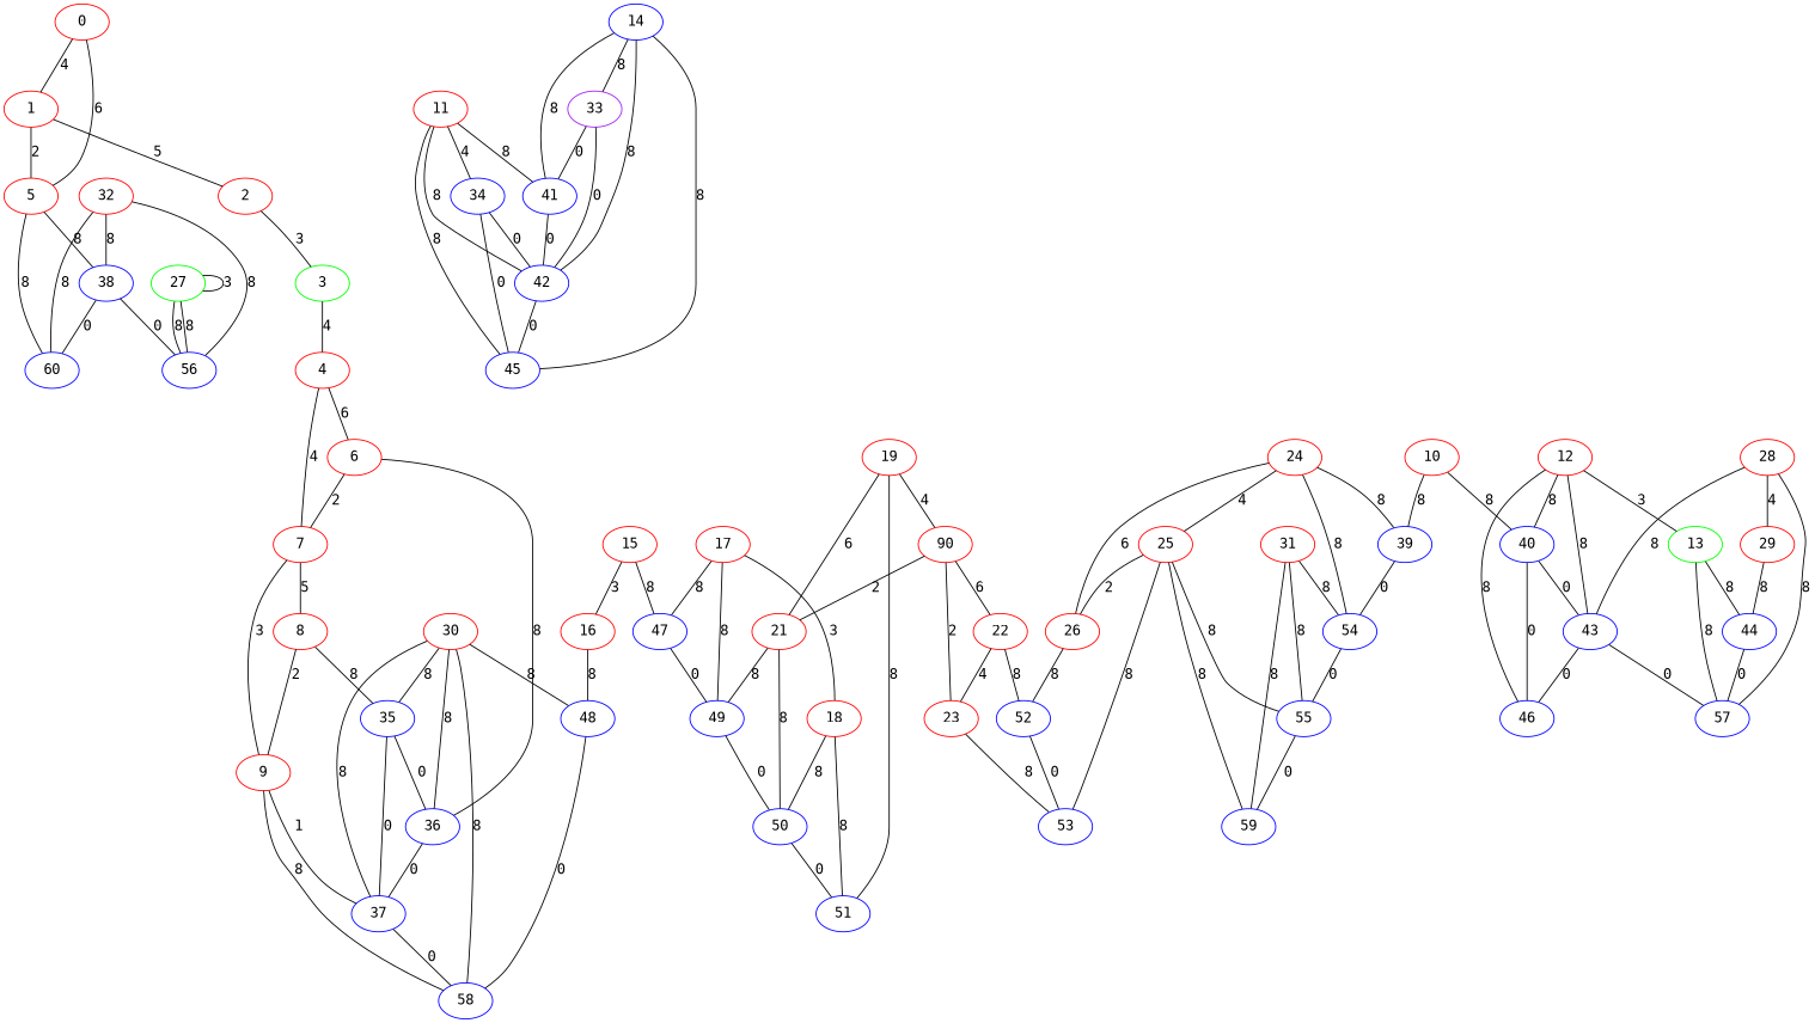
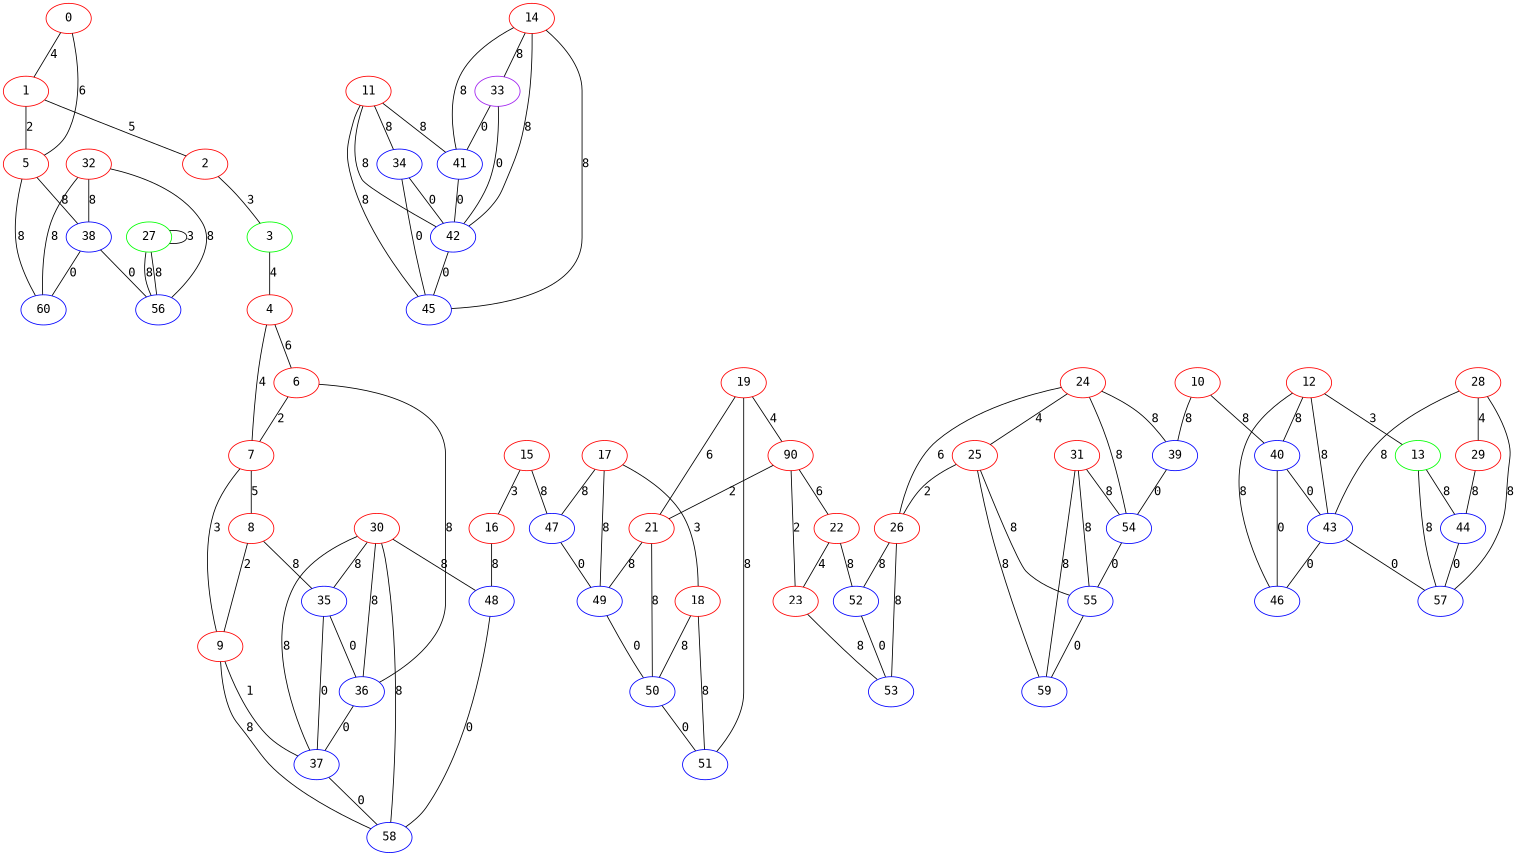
  graph {
    fontname="DejaVu Sans Mono"
    node [color=red fontname="DejaVu Sans Mono" weight=1]
    edge [fontname="DejaVu Sans Mono"]
    0
    1
    5
    2
    38 [color=blue weight=3]
    60 [color=blue weight=3]
    34 [color=blue weight=3]
    42 [color=blue weight=3]
    45 [color=blue weight=3]
    3 [color=green]
    4
    6
    7
    36 [color=blue weight=3]
    8
    9
    56 [color=blue weight=3]
    37 [color=blue weight=3]
    35 [color=blue weight=3]
    58 [color=blue weight=3]
    39 [color=blue weight=3]
    10
    40 [color=blue weight=3]
    54 [color=blue weight=3]
    43 [color=blue weight=3]
    46 [color=blue weight=3]
    11
    41 [color=blue weight=3]
    12
    13 [color=green weight=2]
    44 [color=blue weight=3]
    57 [color=blue weight=3]
-   14 [color=blue]
+   14
    33 [color=purple weight=4]
    15
    16
    47 [color=blue weight=3]
    48 [color=blue weight=3]
    49 [color=blue weight=3]
    17
    18
    50 [color=blue weight=3]
    51 [color=blue weight=3]
    19
    n45 [label=90]
    21
    22
    23
    52 [color=blue weight=3]
    53 [color=blue weight=3]
    24
    25
    26
    55 [color=blue weight=3]
    59 [color=blue weight=3]
    27 [color=green weight=2]
    28
    29
    30
    31
    32
    0 -- 1 [label=4]
    0 -- 5 [label=6]
    1 -- 5 [label=2]
    1 -- 2 [label=5]
    5 -- 38 [label=8]
    5 -- 60 [label=8]
    2 -- 3 [label=3]
    38 -- 60 [label=0]
    38 -- 56 [label=0]
    34 -- 42 [label=0]
    34 -- 45 [label=0]
    42 -- 45 [label=0]
    3 -- 4 [label=4]
    4 -- 6 [label=6]
    4 -- 7 [label=4]
    6 -- 7 [label=2]
    6 -- 36 [label=8]
    7 -- 8 [label=5]
    7 -- 9 [label=3]
    36 -- 37 [label=0]
    8 -- 9 [label=2]
    8 -- 35 [label=8]
    9 -- 37 [label=1]
    9 -- 58 [label=8]
    37 -- 58 [label=0]
    35 -- 36 [label=0]
    35 -- 37 [label=0]
    39 -- 54 [label=0]
    10 -- 39 [label=8]
    10 -- 40 [label=8]
    40 -- 43 [label=0]
    40 -- 46 [label=0]
    54 -- 55 [label=0]
    43 -- 46 [label=0]
    43 -- 57 [label=0]
-   11 -- 34 [label=4]
+   11 -- 34 [label=8]
    11 -- 42 [label=8]
    11 -- 45 [label=8]
    11 -- 41 [label=8]
    41 -- 42 [label=0]
    12 -- 40 [label=8]
    12 -- 43 [label=8]
    12 -- 46 [label=8]
    12 -- 13 [label=3]
    13 -- 44 [label=8]
    13 -- 57 [label=8]
    44 -- 57 [label=0]
    14 -- 42 [label=8]
    14 -- 45 [label=8]
    14 -- 41 [label=8]
    14 -- 33 [label=8]
    33 -- 42 [label=0]
    33 -- 41 [label=0]
    15 -- 16 [label=3]
    15 -- 47 [label=8]
    16 -- 48 [label=8]
    47 -- 49 [label=0]
    48 -- 58 [label=0]
    49 -- 50 [label=0]
    17 -- 47 [label=8]
    17 -- 49 [label=8]
    17 -- 18 [label=3]
    18 -- 50 [label=8]
    18 -- 51 [label=8]
    50 -- 51 [label=0]
    19 -- 51 [label=8]
    19 -- n45 [label=4]
    19 -- 21 [label=6]
    n45 -- 21 [label=2]
    n45 -- 22 [label=6]
    n45 -- 23 [label=2]
    21 -- 49 [label=8]
    21 -- 50 [label=8]
    22 -- 23 [label=4]
    22 -- 52 [label=8]
    23 -- 53 [label=8]
    52 -- 53 [label=0]
    24 -- 39 [label=8]
    24 -- 54 [label=8]
    24 -- 25 [label=4]
    24 -- 26 [label=6]
    25 -- 26 [label=2]
    25 -- 55 [label=8]
    25 -- 59 [label=8]
    26 -- 52 [label=8]
-   25 -- 53 [label=8]
+   26 -- 53 [label=8]
    55 -- 59 [label=0]
    27 -- 56 [label=8]
    27 -- 56 [label=8]
    27 -- 27 [label=3]
    28 -- 43 [label=8]
    28 -- 57 [label=8]
    28 -- 29 [label=4]
    29 -- 44 [label=8]
    30 -- 36 [label=8]
    30 -- 37 [label=8]
    30 -- 35 [label=8]
    30 -- 58 [label=8]
    30 -- 48 [label=8]
    31 -- 54 [label=8]
    31 -- 55 [label=8]
    31 -- 59 [label=8]
    32 -- 38 [label=8]
    32 -- 60 [label=8]
    32 -- 56 [label=8]
  }
